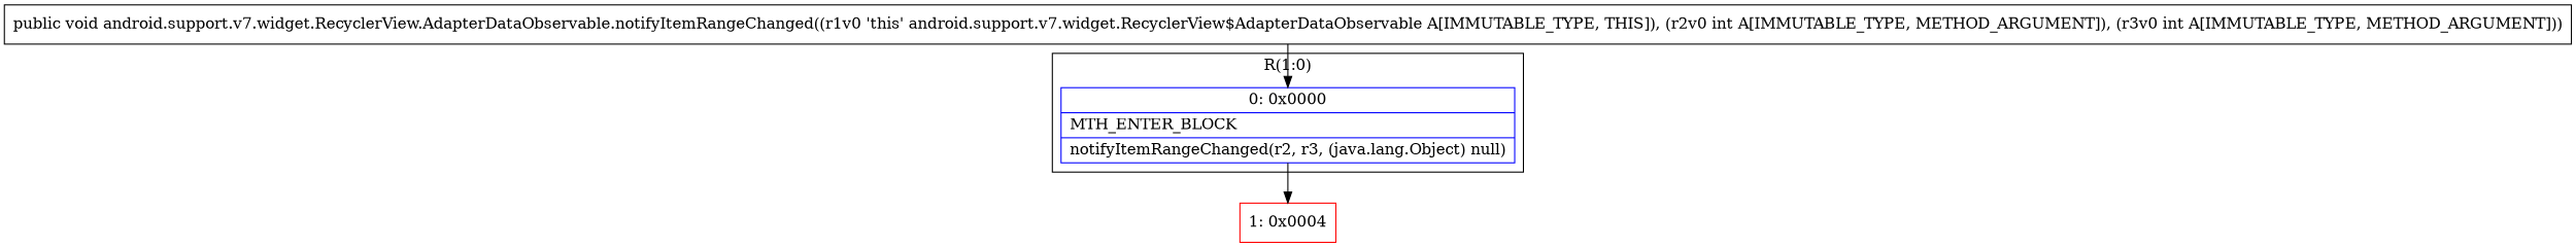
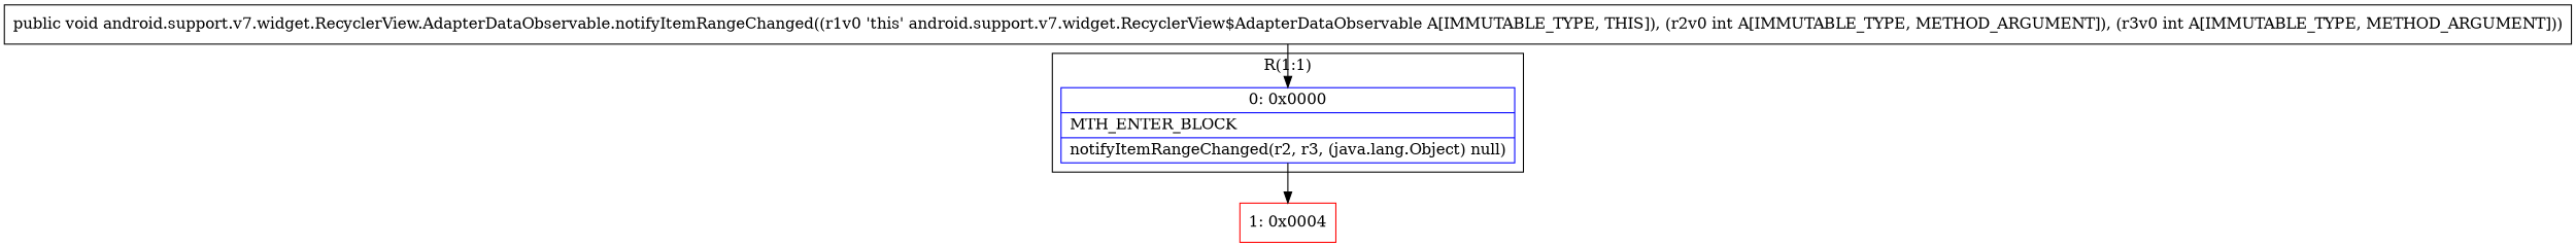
  digraph {
    node [shape=record]
    n1 [color=blue label="{0\:\ 0x0000|MTH_ENTER_BLOCK\l|notifyItemRangeChanged(r2, r3, (java.lang.Object) null)\l}"]
    n2 [color=red label="{1\:\ 0x0004}"]
    n3 [label="{public void android.support.v7.widget.RecyclerView.AdapterDataObservable.notifyItemRangeChanged((r1v0 'this' android.support.v7.widget.RecyclerView$AdapterDataObservable A[IMMUTABLE_TYPE, THIS]), (r2v0 int A[IMMUTABLE_TYPE, METHOD_ARGUMENT]), (r3v0 int A[IMMUTABLE_TYPE, METHOD_ARGUMENT])) }"]
    subgraph cluster_1 {
-     label="R(1:0)"
+     label="R(1:1)"
      n1
    }
    n1 -> n2
    n3 -> n1
  }
